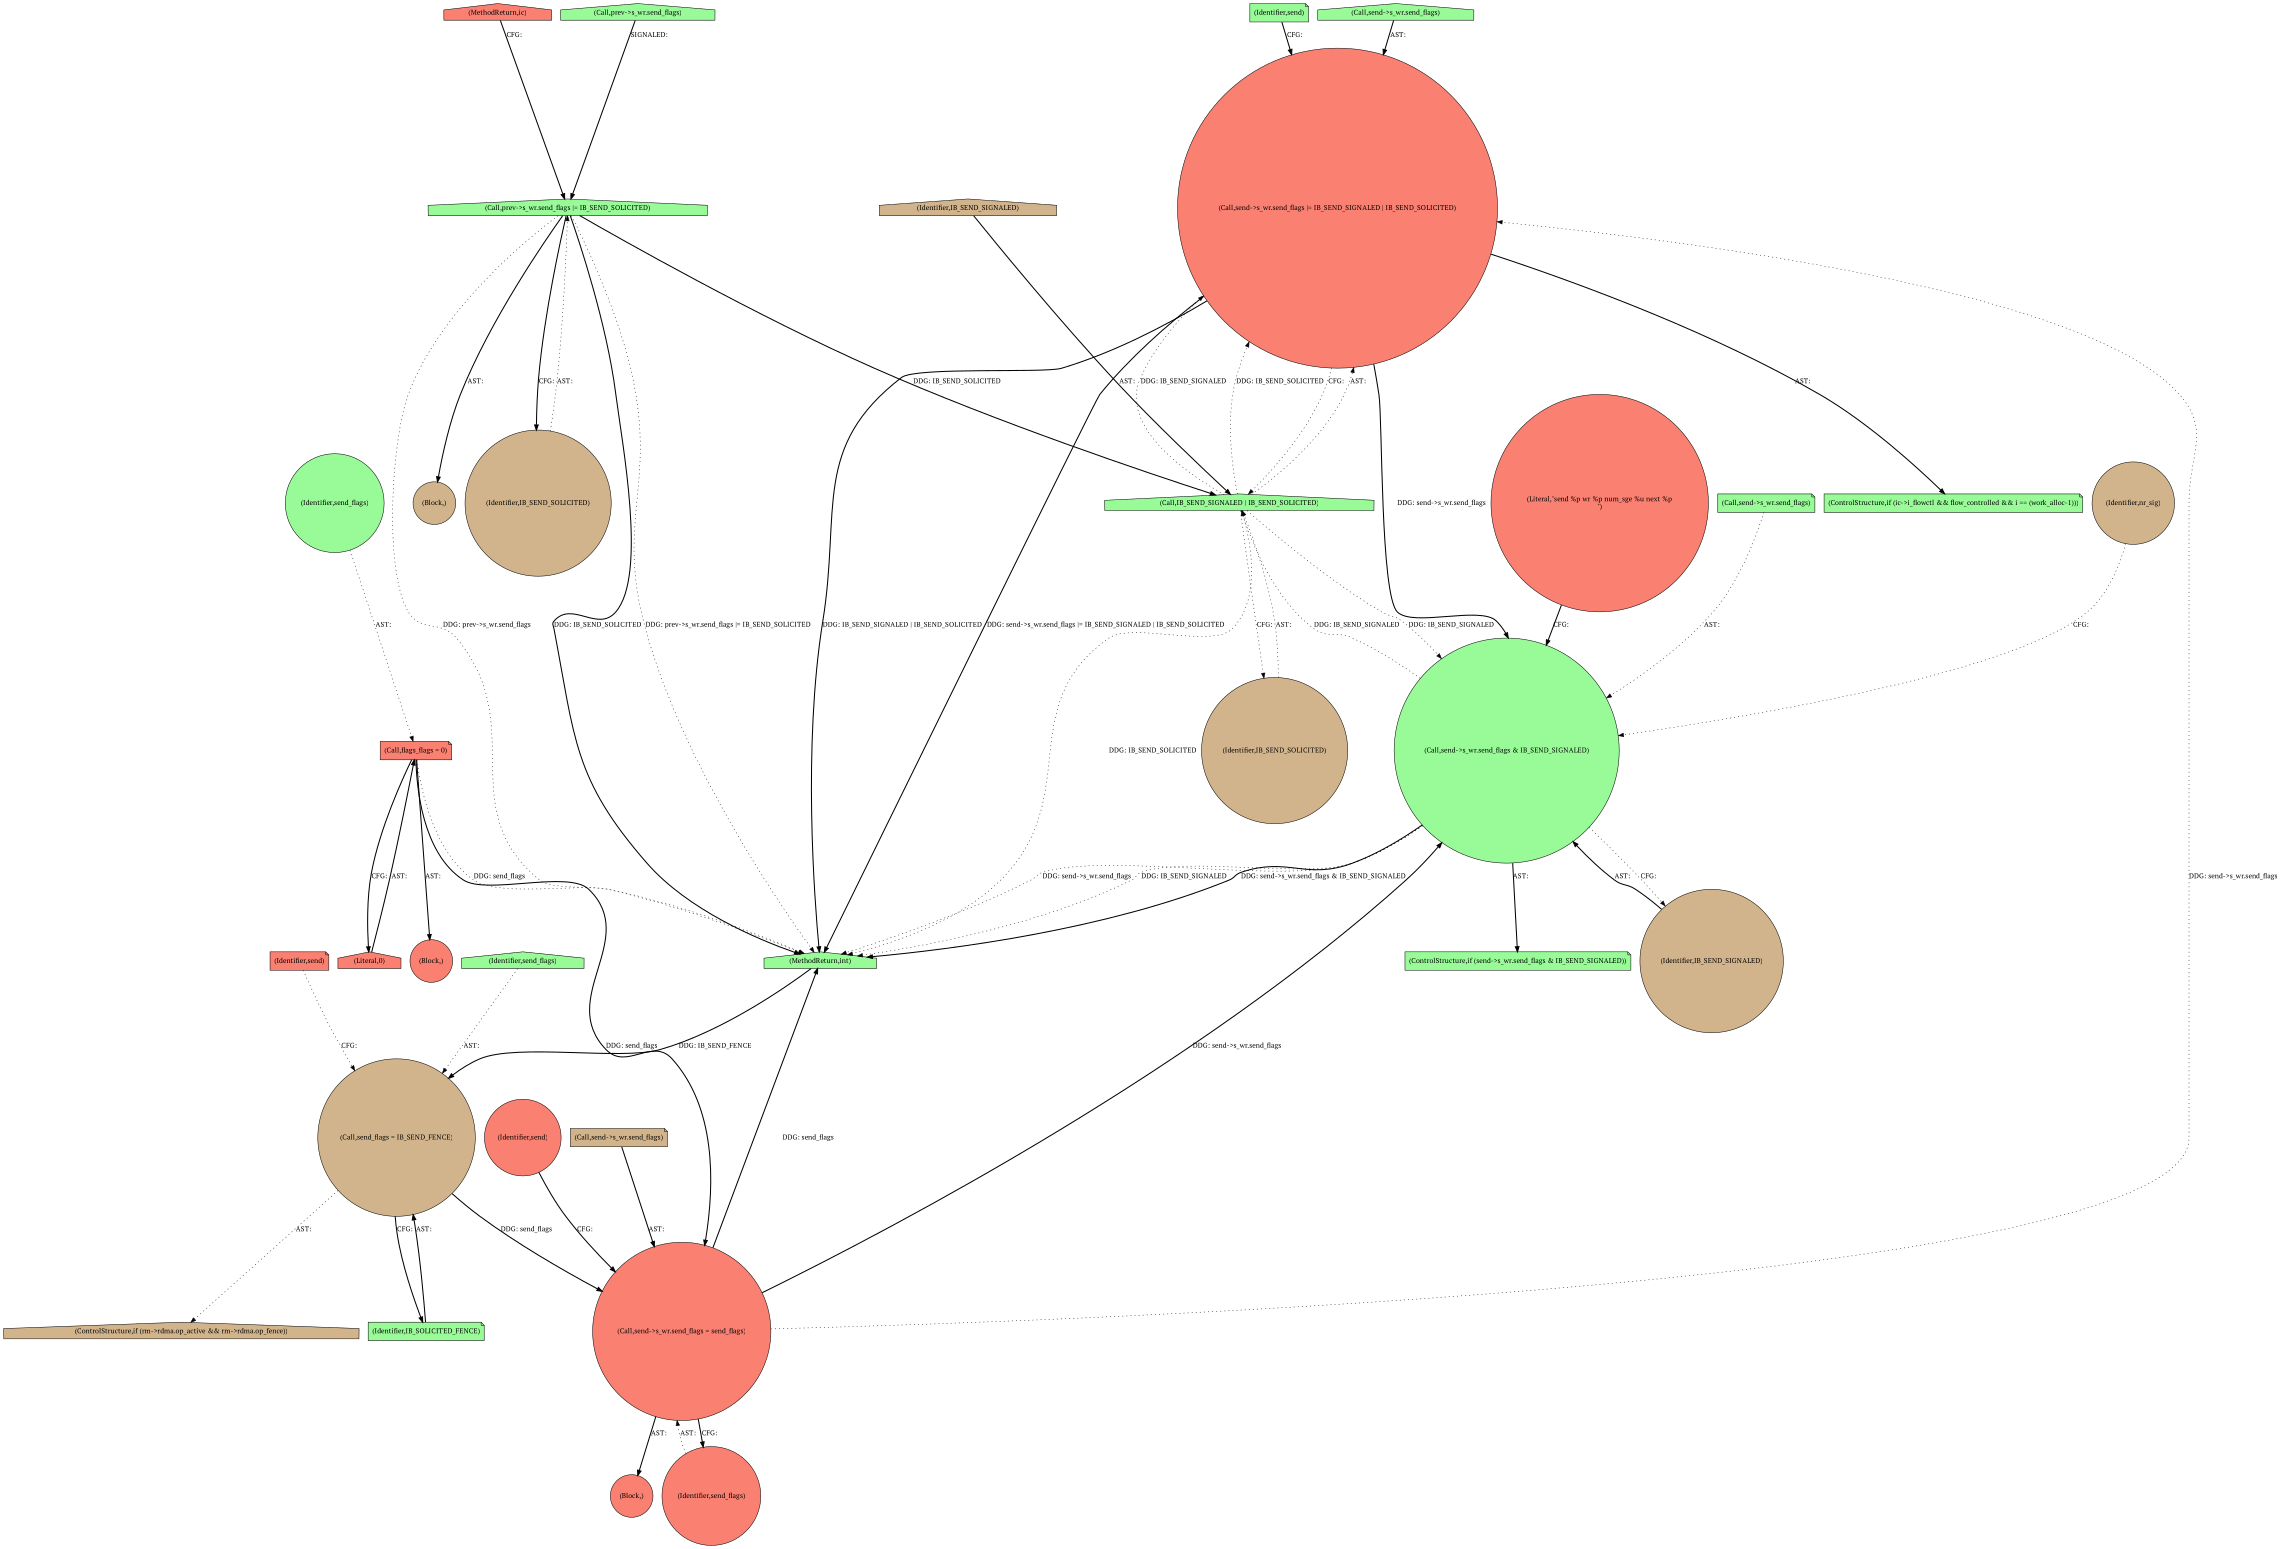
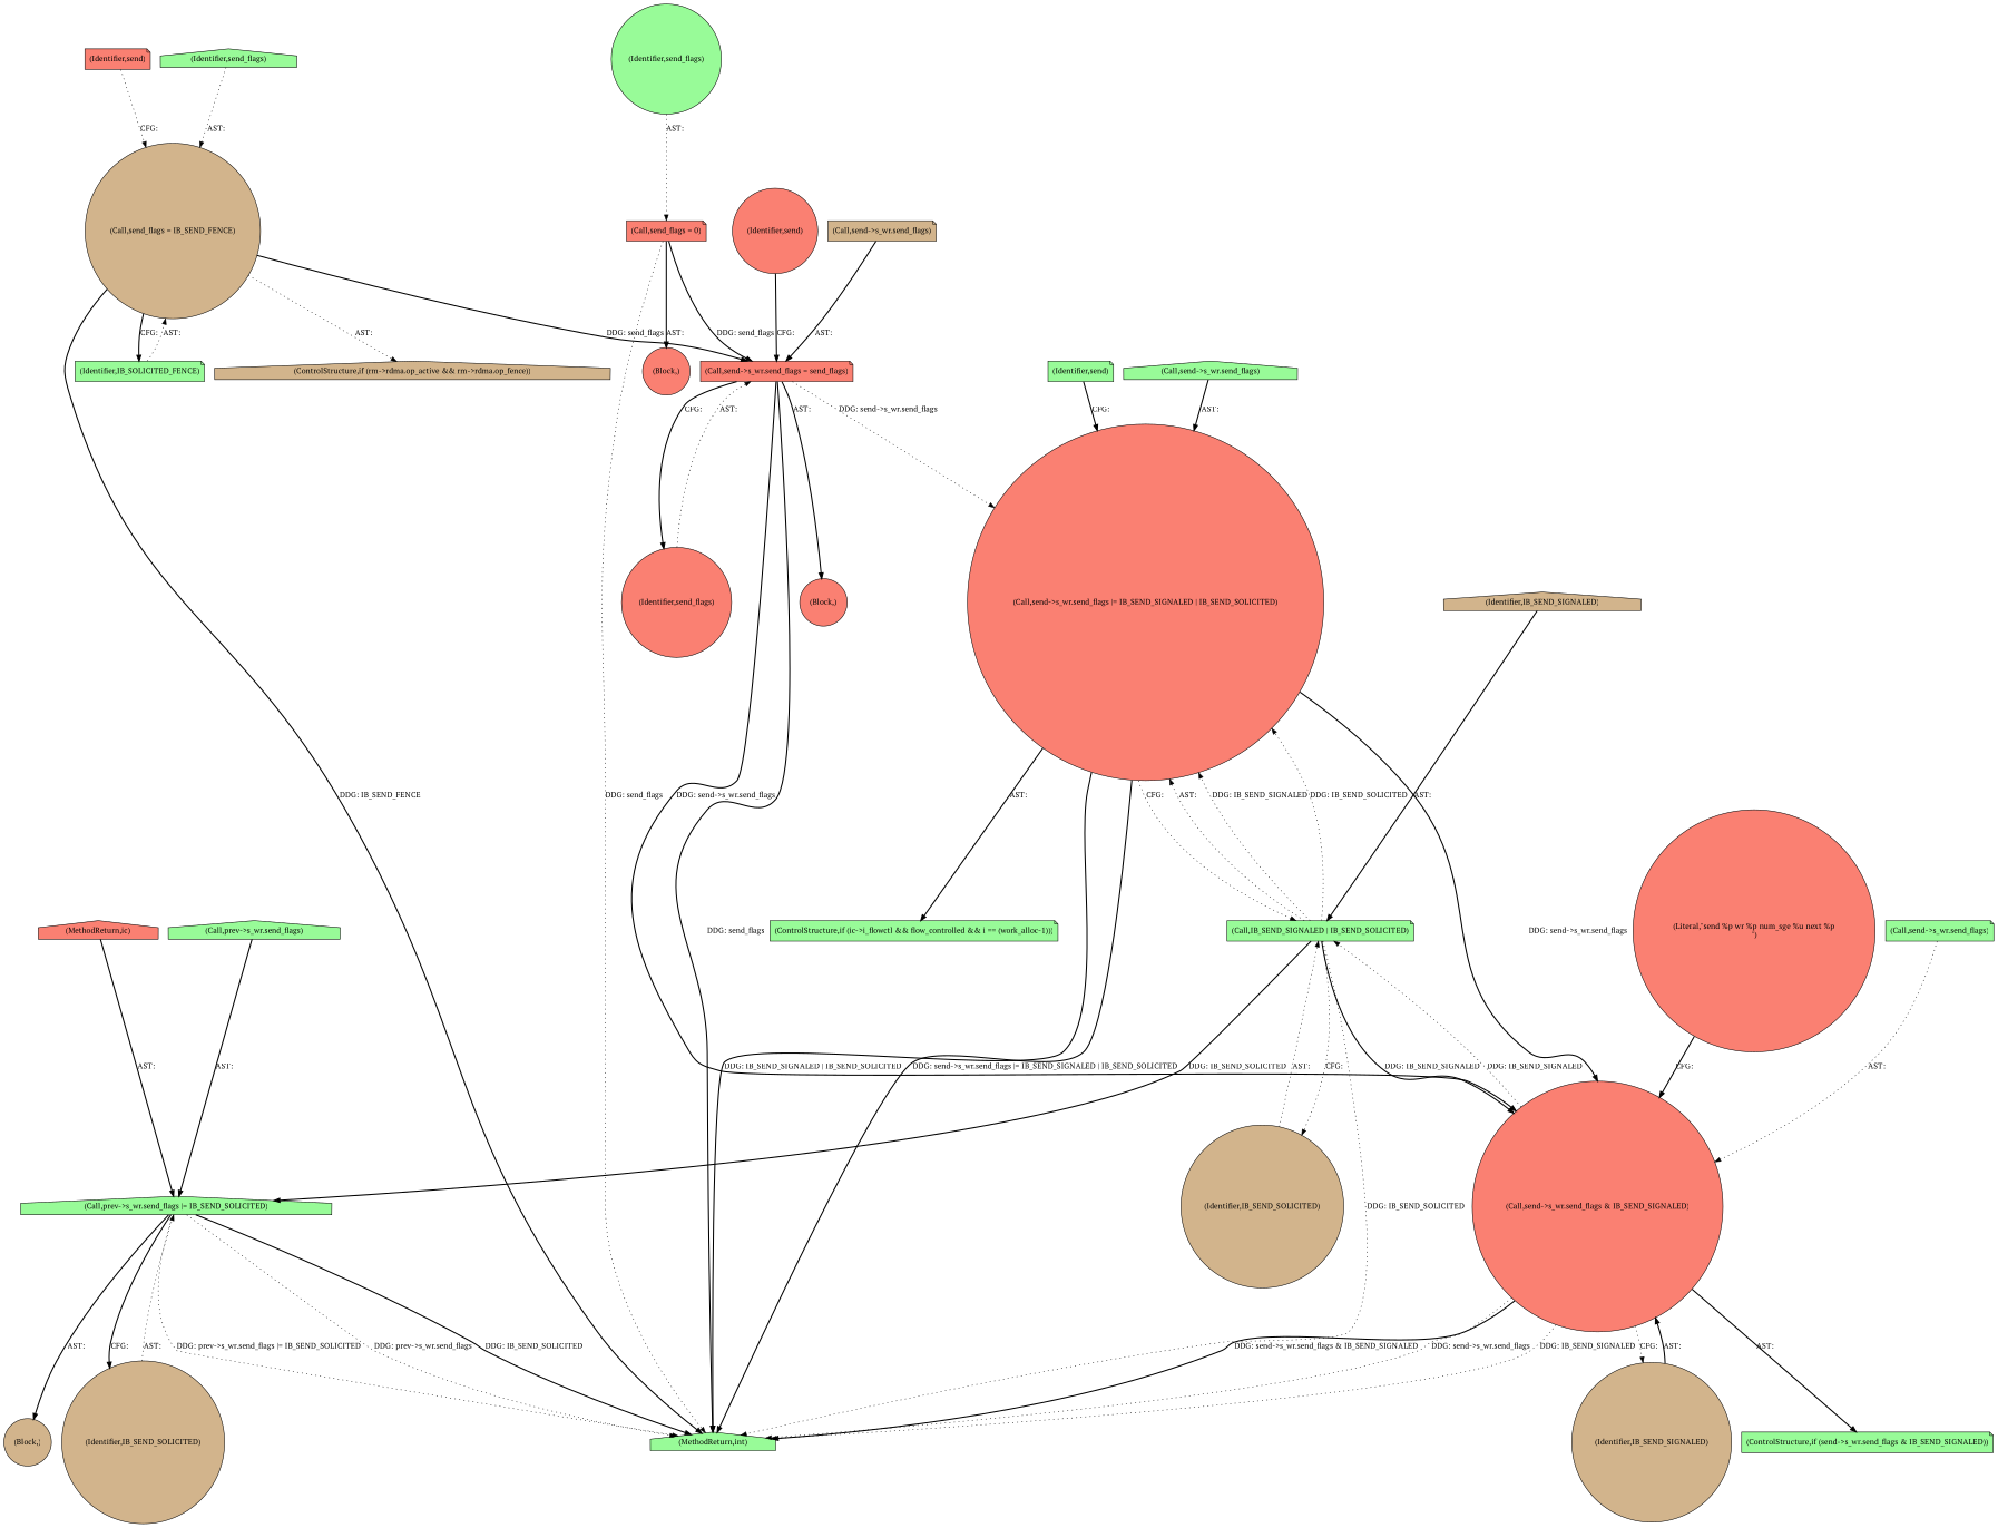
  digraph {
    fontname="PT Serif"
    node [fillcolor=palegreen fontname="PT Serif" shape=circle style=filled]
    edge [fontname="PT Serif" style=bold]
    n1 [fillcolor=salmon label="(Call,send->s_wr.send_flags |= IB_SEND_SIGNALED | IB_SEND_SOLICITED)"]
-   n2 [label="(Call,IB_SEND_SIGNALED | IB_SEND_SOLICITED)" shape=house]
-   n3 [label="(Call,send->s_wr.send_flags & IB_SEND_SIGNALED)"]
+   n2 [label="(Call,IB_SEND_SIGNALED | IB_SEND_SOLICITED)" shape=note]
+   n3 [fillcolor=salmon label="(Call,send->s_wr.send_flags & IB_SEND_SIGNALED)"]
    n4 [label="(ControlStructure,if (ic->i_flowctl && flow_controlled && i == (work_alloc-1)))" shape=note]
    n5 [label="(MethodReturn,int)" shape=house]
    n6 [label="(Call,prev->s_wr.send_flags |= IB_SEND_SOLICITED)" shape=house]
    n7 [fillcolor=tan label="(Identifier,IB_SEND_SOLICITED)"]
    n8 [fillcolor=tan label="(Identifier,IB_SEND_SIGNALED)"]
    n9 [label="(ControlStructure,if (send->s_wr.send_flags & IB_SEND_SIGNALED))" shape=note]
-   n10 [fillcolor=salmon label="(Call,send->s_wr.send_flags = send_flags)"]
+   n10 [fillcolor=salmon label="(Call,send->s_wr.send_flags = send_flags)" shape=note]
    n11 [fillcolor=salmon label="(Block,)"]
    n12 [fillcolor=salmon label="(Identifier,send_flags)"]
    n13 [fillcolor=tan label="(Call,send_flags = IB_SEND_FENCE)"]
    n14 [label="(Identifier,IB_SOLICITED_FENCE)" shape=note]
    n15 [fillcolor=tan label="(ControlStructure,if (rm->rdma.op_active && rm->rdma.op_fence))" shape=house]
-   n16 [fillcolor=salmon label="(Call,flags_flags = 0)" shape=note]
-   n17 [fillcolor=salmon label="(Literal,0)" shape=house]
+   n16 [fillcolor=salmon label="(Call,send_flags = 0)" shape=note]
    n18 [fillcolor=salmon label="(Block,)"]
    n19 [fillcolor=tan label="(Block,)"]
    n20 [fillcolor=tan label="(Identifier,IB_SEND_SOLICITED)"]
    n21 [fillcolor=salmon label="(Identifier,send)" shape=note]
    n22 [label="(Identifier,send_flags)"]
    n23 [fillcolor=tan label="(Identifier,IB_SEND_SIGNALED)" shape=house]
    n24 [fillcolor=salmon label="(Identifier,send)"]
    n25 [fillcolor=salmon label="(Literal,\"send %p wr %p num_sge %u next %p\n\")"]
    n26 [label="(Call,send->s_wr.send_flags)" shape=note]
    n27 [label="(Identifier,send_flags)" shape=house]
    n28 [label="(Identifier,send)" shape=note]
    n29 [fillcolor=tan label="(Call,send->s_wr.send_flags)" shape=note]
    n30 [label="(Call,send->s_wr.send_flags)" shape=house]
-   n31 [fillcolor=tan label="(Identifier,nr_sig)"]
    n32 [fillcolor=salmon label="(MethodReturn,ic)" shape=house]
    n33 [label="(Call,prev->s_wr.send_flags)" shape=house]
    n1 -> n2 [label="CFG: " style=dotted]
    n1 -> n3 [label="DDG: send->s_wr.send_flags"]
    n1 -> n4 [label="AST: "]
    n1 -> n5 [label="DDG: IB_SEND_SIGNALED | IB_SEND_SOLICITED"]
    n1 -> n5 [label="DDG: send->s_wr.send_flags |= IB_SEND_SIGNALED | IB_SEND_SOLICITED"]
    n2 -> n1 [label="AST: " style=dotted]
    n2 -> n1 [label="DDG: IB_SEND_SIGNALED" style=dotted]
    n2 -> n1 [label="DDG: IB_SEND_SOLICITED" style=dotted]
-   n2 -> n3 [label="DDG: IB_SEND_SIGNALED" style=dotted]
+   n2 -> n3 [label="DDG: IB_SEND_SIGNALED"]
    n2 -> n5 [label="DDG: IB_SEND_SOLICITED" style=dotted]
-   n6 -> n2 [label="DDG: IB_SEND_SOLICITED"]
+   n2 -> n6 [label="DDG: IB_SEND_SOLICITED"]
    n2 -> n7 [label="CFG: " style=dotted]
    n3 -> n2 [label="DDG: IB_SEND_SIGNALED" style=dotted]
    n3 -> n5 [label="DDG: send->s_wr.send_flags & IB_SEND_SIGNALED"]
    n3 -> n5 [label="DDG: send->s_wr.send_flags" style=dotted]
    n3 -> n5 [label="DDG: IB_SEND_SIGNALED" style=dotted]
    n3 -> n8 [label="CFG: " style=dotted]
    n3 -> n9 [label="AST: "]
    n6 -> n5 [label="DDG: prev->s_wr.send_flags |= IB_SEND_SOLICITED" style=dotted]
    n6 -> n5 [label="DDG: prev->s_wr.send_flags" style=dotted]
    n6 -> n5 [label="DDG: IB_SEND_SOLICITED"]
    n6 -> n19 [label="AST: "]
    n6 -> n20 [label="CFG: "]
    n7 -> n2 [label="AST: " style=dotted]
    n8 -> n3 [label="AST: "]
    n10 -> n1 [label="DDG: send->s_wr.send_flags" style=dotted]
    n10 -> n3 [label="DDG: send->s_wr.send_flags"]
    n10 -> n5 [label="DDG: send_flags"]
    n10 -> n11 [label="AST: "]
    n10 -> n12 [label="CFG: "]
    n12 -> n10 [label="AST: " style=dotted]
-   n5 -> n13 [label="DDG: IB_SEND_FENCE"]
+   n13 -> n5 [label="DDG: IB_SEND_FENCE"]
    n13 -> n10 [label="DDG: send_flags"]
    n13 -> n14 [label="CFG: "]
    n13 -> n15 [label="AST: " style=dotted]
-   n14 -> n13 [label="AST: "]
+   n14 -> n13 [label="AST: " style=dotted]
    n16 -> n5 [label="DDG: send_flags" style=dotted]
    n16 -> n10 [label="DDG: send_flags"]
-   n16 -> n17 [label="CFG: "]
    n16 -> n18 [label="AST: "]
-   n17 -> n16 [label="AST: "]
    n20 -> n6 [label="AST: " style=dotted]
    n21 -> n13 [label="CFG: " style=dotted]
    n22 -> n16 [label="AST: " style=dotted]
    n23 -> n2 [label="AST: "]
    n24 -> n10 [label="CFG: "]
    n25 -> n3 [label="CFG: "]
    n26 -> n3 [label="AST: " style=dotted]
    n27 -> n13 [label="AST: " style=dotted]
    n28 -> n1 [label="CFG: "]
    n29 -> n10 [label="AST: "]
    n30 -> n1 [label="AST: "]
-   n31 -> n3 [label="CFG: " style=dotted]
-   n32 -> n6 [label="CFG: "]
-   n33 -> n6 [label="SIGNALED: "]
+   n32 -> n6 [label="AST: "]
+   n33 -> n6 [label="AST: "]
  }
